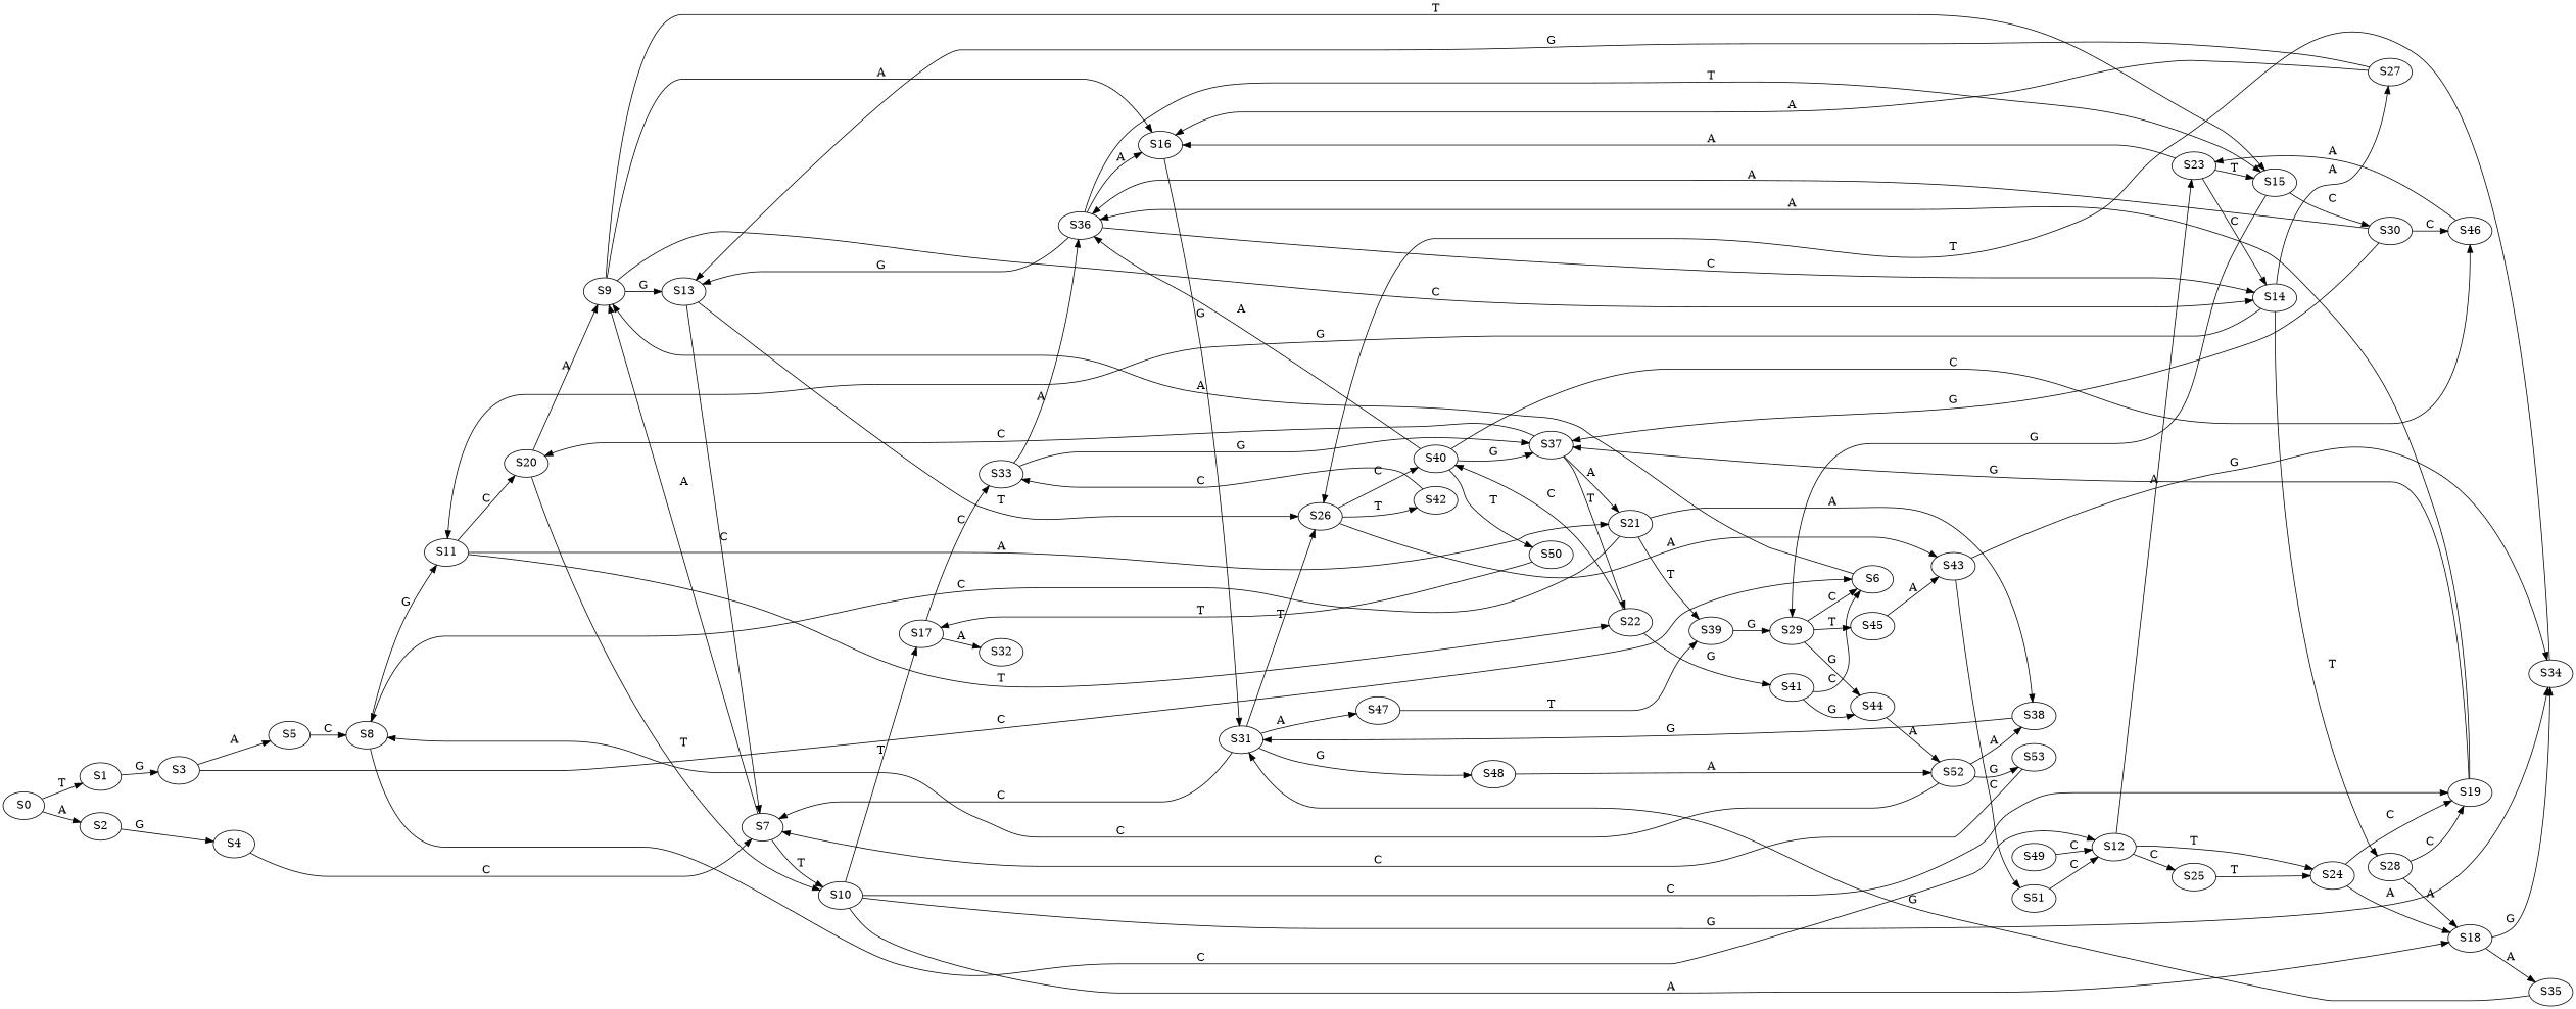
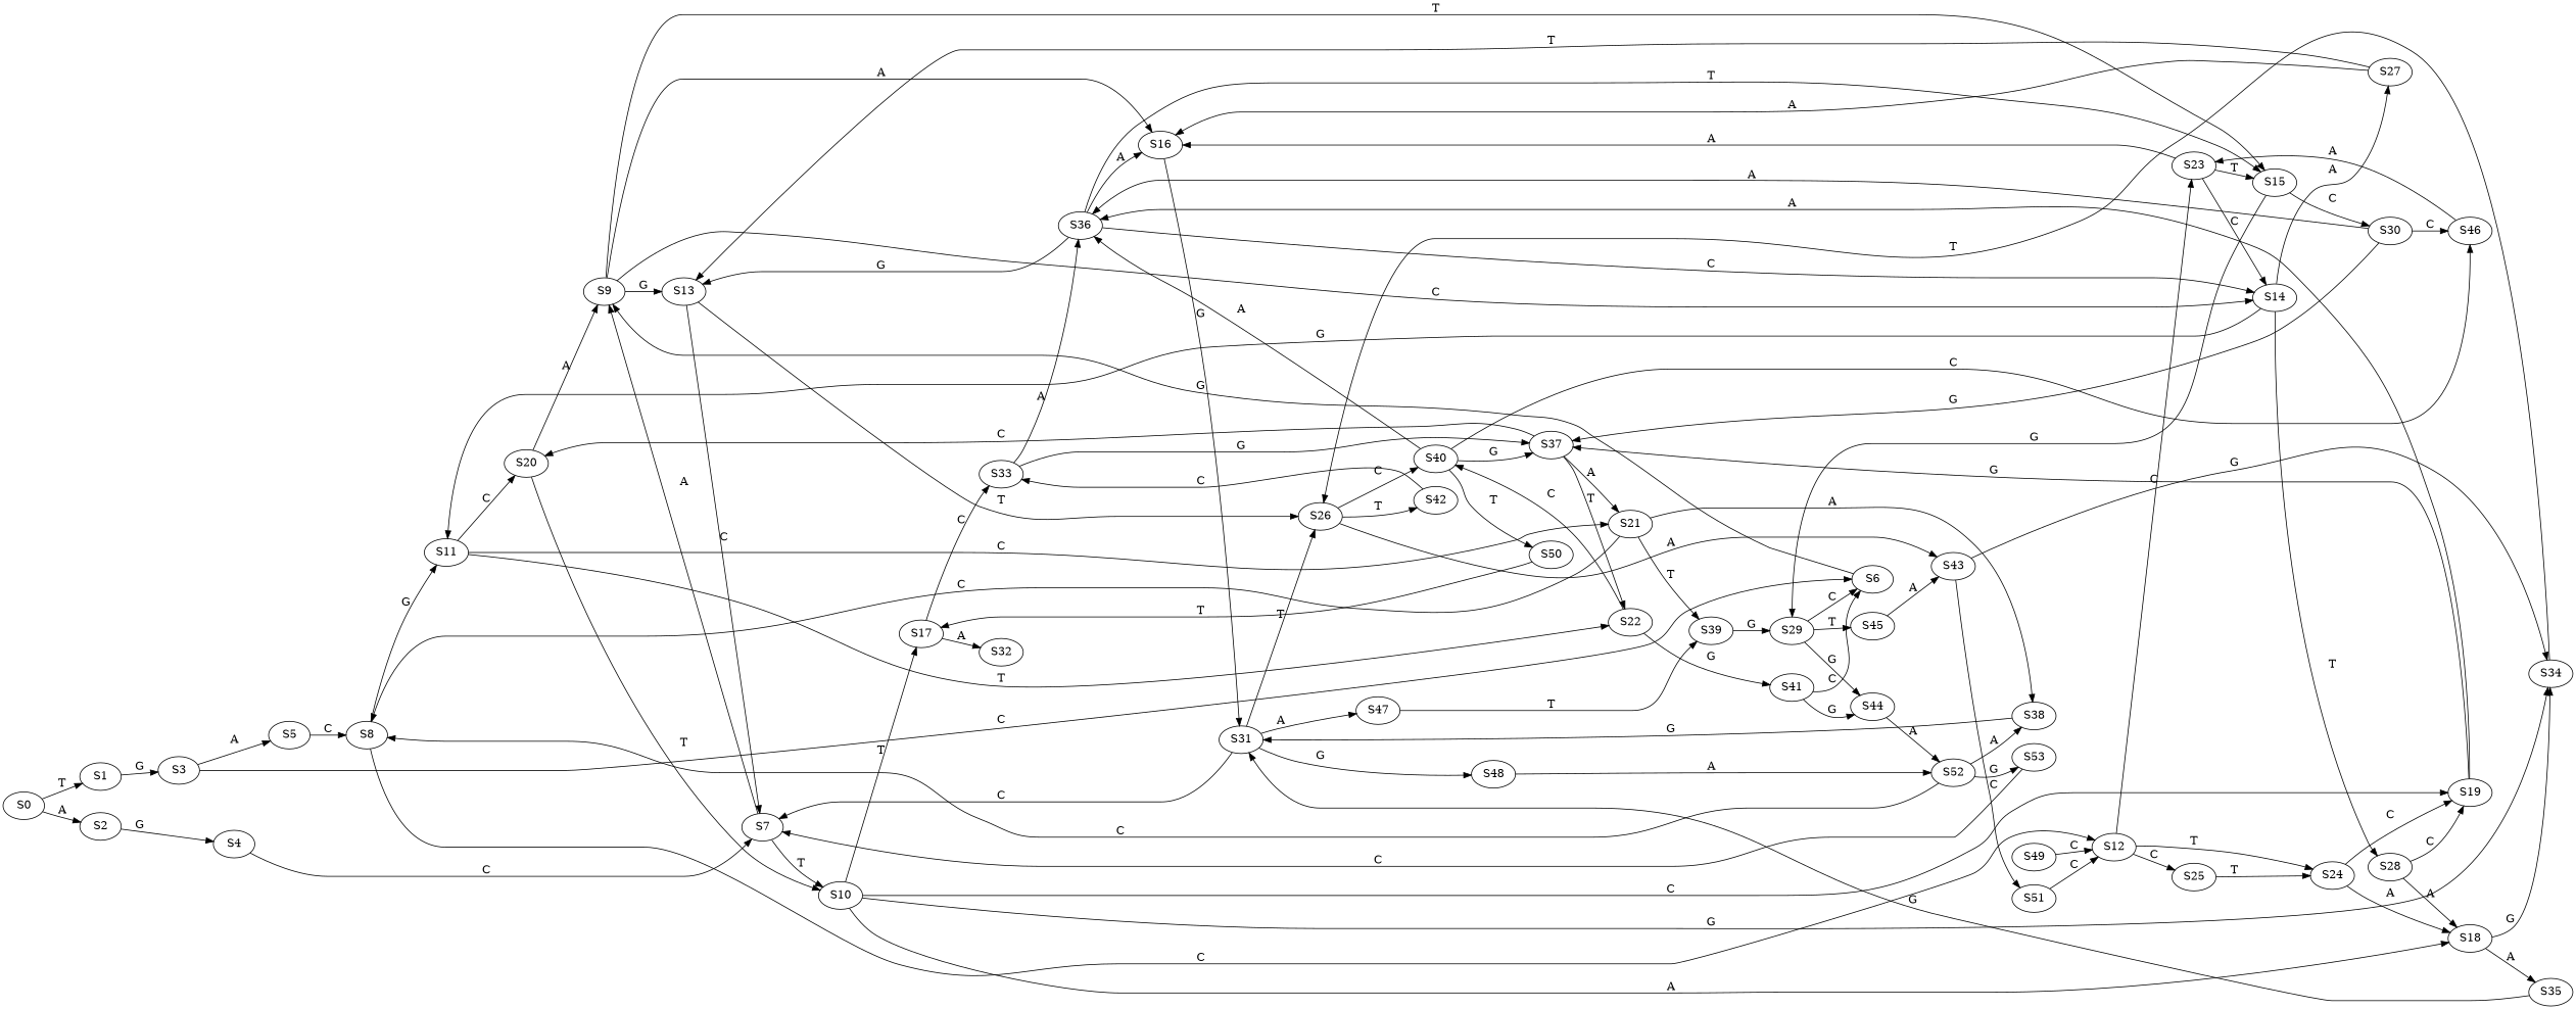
  strict digraph {
    rankdir=LR
    S0
    S1
    S2
    S3
    S4
    S5
    S6
    S7
    S8
    S9
    S10
    S11
    S12
    S13
    S14
    S15
    S16
    S17
    S18
    S19
    S34
    S20
    S21
    S22
    S23
    S24
    S25
    S26
    S27
    S28
    S29
    S30
    S31
    S32
    S33
    S35
    S36
    S37
    S38
    S39
    S40
    S41
    S42
    S43
    S44
    S45
    S46
    S47
    S48
    S50
    S51
    S52
    S49
    S53
    S0 -> S1 [label=T]
    S0 -> S2 [label=A]
    S1 -> S3 [label=G]
    S2 -> S4 [label=G]
    S3 -> S5 [label=A]
    S3 -> S6 [label=C]
    S4 -> S7 [label=C]
    S5 -> S8 [label=C]
-   S6 -> S9 [label=A]
+   S6 -> S9 [label=G]
    S7 -> S9 [label=A]
    S7 -> S10 [label=T]
    S8 -> S11 [label=G]
    S8 -> S12 [label=C]
    S9 -> S13 [label=G]
    S9 -> S14 [label=C]
    S9 -> S15 [label=T]
    S9 -> S16 [label=A]
    S10 -> S17 [label=T]
    S10 -> S18 [label=A]
    S10 -> S19 [label=C]
    S10 -> S34 [label=G]
    S11 -> S20 [label=C]
-   S11 -> S21 [label=A]
+   S11 -> S21 [label=C]
    S11 -> S22 [label=T]
-   S12 -> S23 [label=A]
+   S12 -> S23 [label=C]
    S12 -> S24 [label=T]
    S12 -> S25 [label=C]
    S13 -> S7 [label=C]
    S13 -> S26 [label=T]
    S14 -> S11 [label=G]
    S14 -> S27 [label=A]
    S14 -> S28 [label=T]
    S15 -> S29 [label=G]
    S15 -> S30 [label=C]
    S16 -> S31 [label=G]
    S17 -> S32 [label=A]
    S17 -> S33 [label=C]
    S18 -> S34 [label=G]
    S18 -> S35 [label=A]
    S19 -> S36 [label=A]
    S19 -> S37 [label=G]
    S34 -> S26 [label=T]
    S20 -> S9 [label=A]
    S20 -> S10 [label=T]
    S21 -> S8 [label=C]
    S21 -> S38 [label=A]
    S21 -> S39 [label=T]
    S22 -> S40 [label=C]
    S22 -> S41 [label=G]
    S23 -> S14 [label=C]
    S23 -> S15 [label=T]
    S23 -> S16 [label=A]
    S24 -> S18 [label=A]
    S24 -> S19 [label=C]
    S25 -> S24 [label=T]
    S26 -> S40 [label=C]
    S26 -> S42 [label=T]
    S26 -> S43 [label=A]
-   S27 -> S13 [label=G]
+   S27 -> S13 [label=T]
    S27 -> S16 [label=A]
    S28 -> S18 [label=A]
    S28 -> S19 [label=C]
    S29 -> S6 [label=C]
    S29 -> S44 [label=G]
    S29 -> S45 [label=T]
    S30 -> S36 [label=A]
    S30 -> S37 [label=G]
    S30 -> S46 [label=C]
    S31 -> S7 [label=C]
    S31 -> S26 [label=T]
    S31 -> S47 [label=A]
    S31 -> S48 [label=G]
    S33 -> S36 [label=A]
    S33 -> S37 [label=G]
    S35 -> S31 [label=G]
    S36 -> S13 [label=G]
    S36 -> S14 [label=C]
    S36 -> S15 [label=T]
    S36 -> S16 [label=A]
    S37 -> S20 [label=C]
    S37 -> S21 [label=A]
    S37 -> S22 [label=T]
    S38 -> S31 [label=G]
    S39 -> S29 [label=G]
    S40 -> S36 [label=A]
    S40 -> S37 [label=G]
    S40 -> S46 [label=C]
    S40 -> S50 [label=T]
    S41 -> S6 [label=C]
    S41 -> S44 [label=G]
    S42 -> S33 [label=C]
    S43 -> S34 [label=G]
    S43 -> S51 [label=C]
    S44 -> S52 [label=A]
    S45 -> S43 [label=A]
    S46 -> S23 [label=A]
    S47 -> S39 [label=T]
    S48 -> S52 [label=A]
    S50 -> S17 [label=T]
    S51 -> S12 [label=C]
    S52 -> S8 [label=C]
    S52 -> S38 [label=A]
    S52 -> S53 [label=G]
    S49 -> S12 [label=C]
    S53 -> S7 [label=C]
  }
